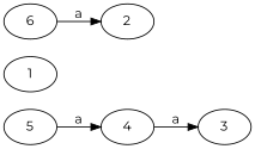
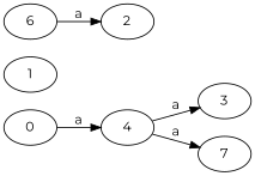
  strict digraph {
    fontname=Montserrat
    rankdir=LR
    node [fontname=Montserrat]
    edge [fontname=Montserrat]
-   0 [label=5]
+   0
    4
    3
+   7
    1
    6
    2
    0 -> 4 [label=a]
    4 -> 3 [label=a]
+   4 -> 7 [label=a]
    6 -> 2 [label=a]
  }
